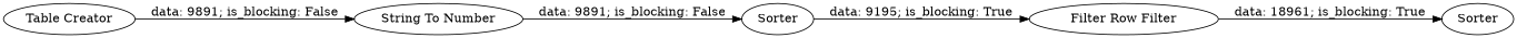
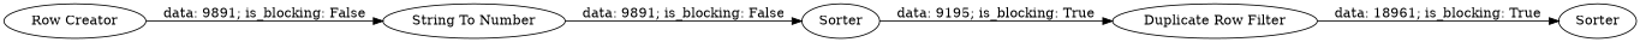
  digraph {
    rankdir=LR
    n1 [label=Sorter]
-   n2 [label="Filter Row Filter"]
+   n2 [label="Duplicate Row Filter"]
    n3 [label=Sorter]
    n4 [label="String To Number"]
-   n5 [label="Table Creator"]
+   n5 [label="Row Creator"]
    n1 -> n2 [label="data: 9195; is_blocking: True"]
    n2 -> n3 [label="data: 18961; is_blocking: True"]
    n4 -> n1 [label="data: 9891; is_blocking: False"]
    n5 -> n4 [label="data: 9891; is_blocking: False"]
  }
